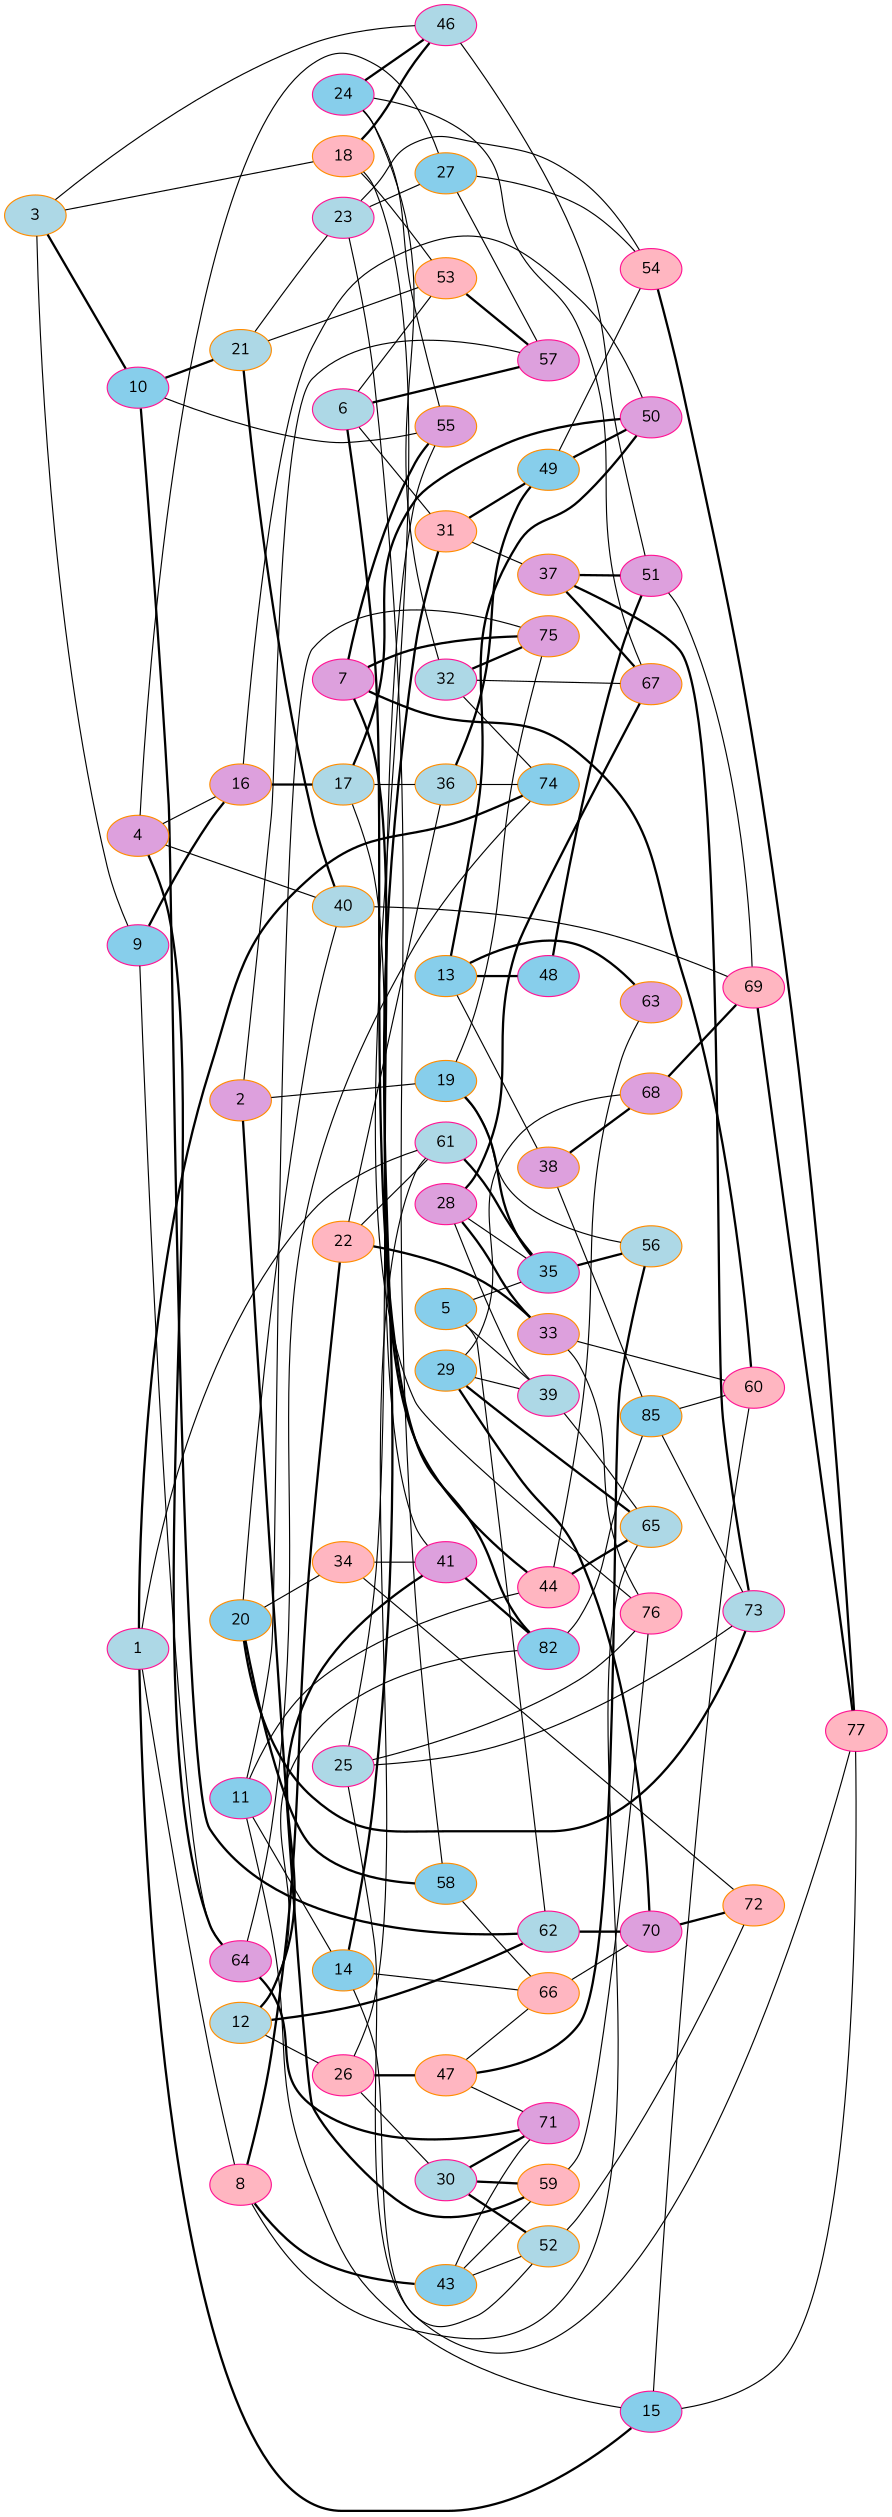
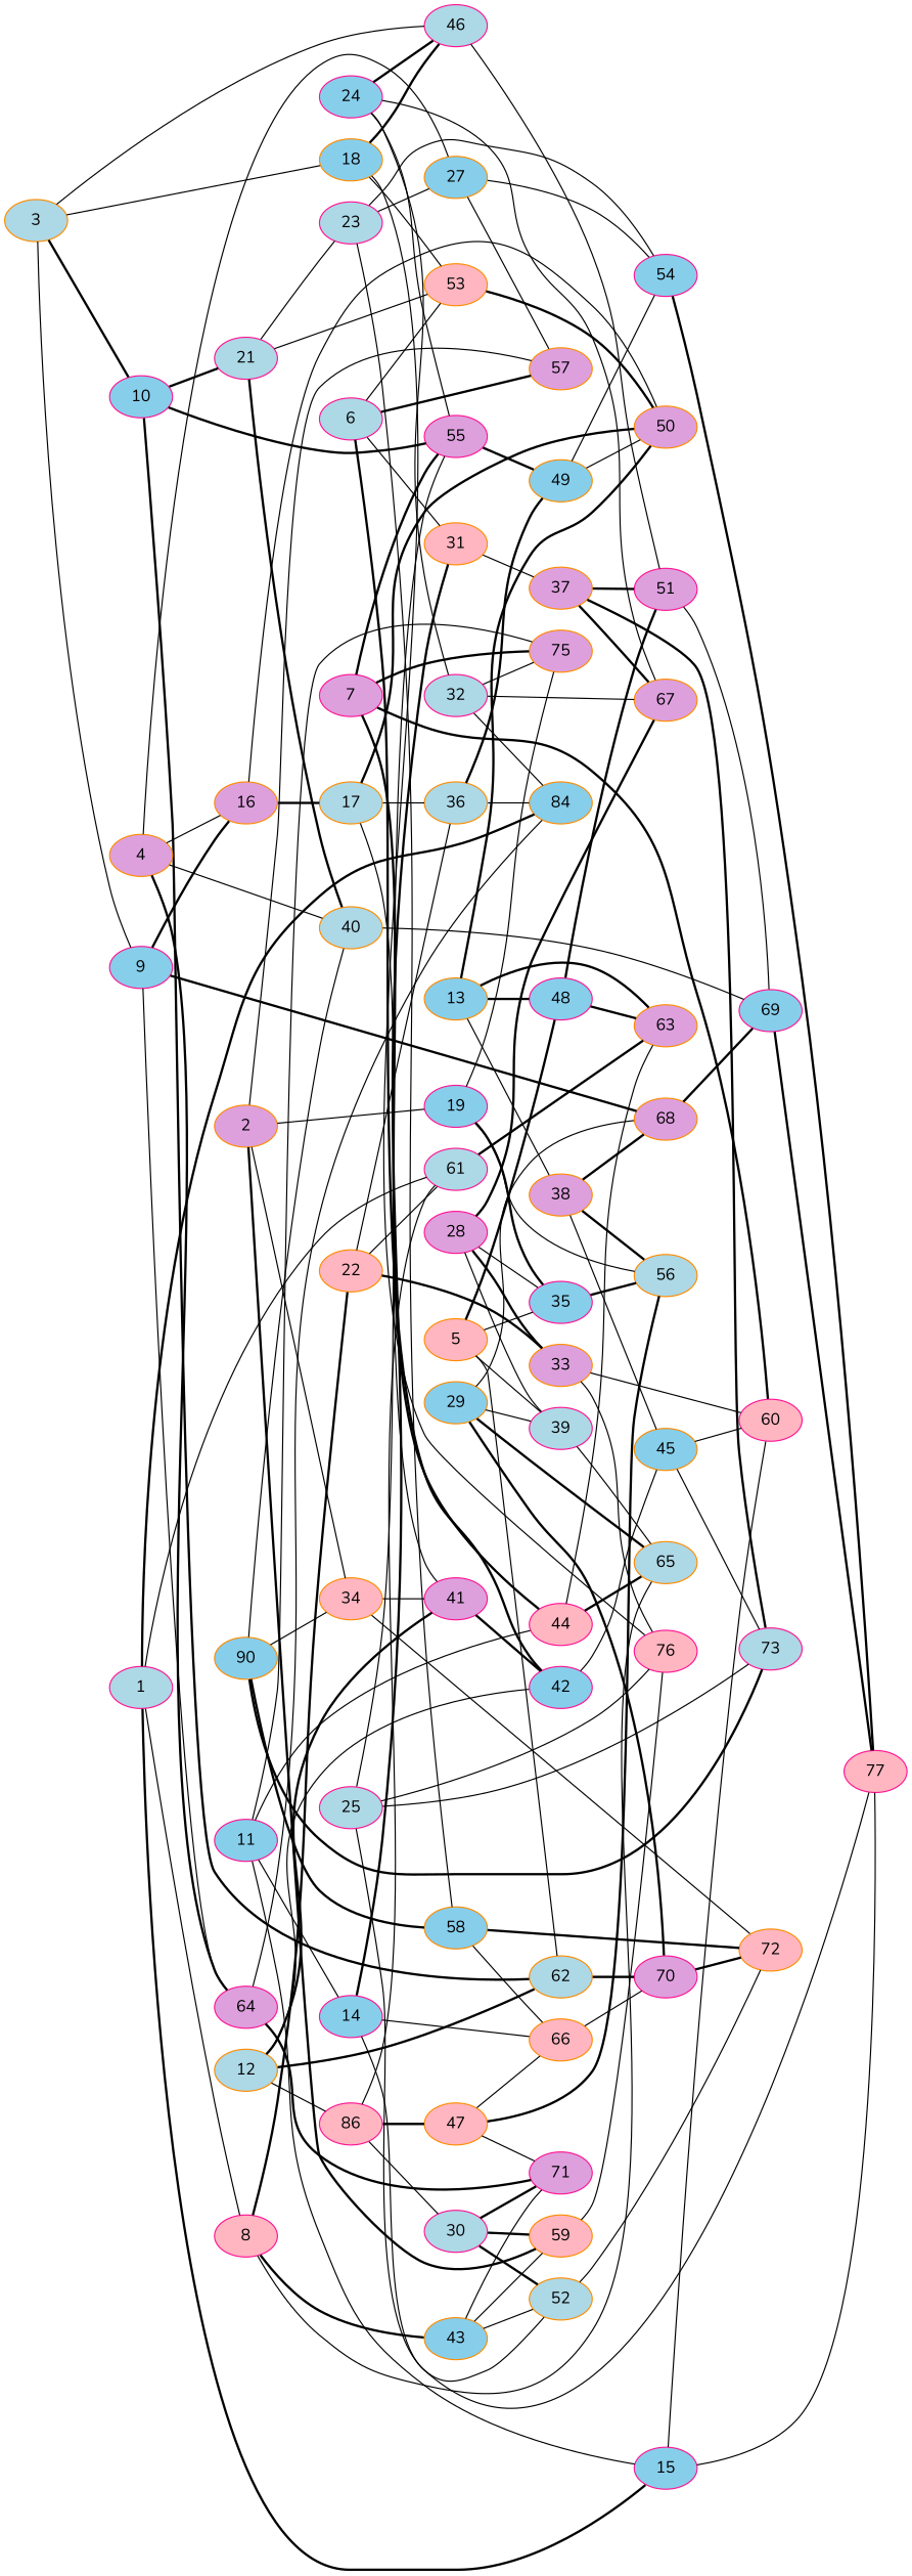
  graph {
    fontname=Nunito
    rankdir=LR
    node [color=darkorange fillcolor=skyblue fontname=Nunito style=filled]
    edge [fontname=Nunito style=solid]
    1 [color=deeppink fillcolor=lightblue]
    8 [color=deeppink fillcolor=lightpink]
    15 [color=deeppink]
    61 [color=deeppink fillcolor=lightblue]
-   74
+   74 [label=84]
    22 [fillcolor=lightpink]
    43
    65 [fillcolor=lightblue]
    60 [color=deeppink fillcolor=lightpink]
    77 [color=deeppink fillcolor=lightpink]
    63 [fillcolor=plum]
    2 [fillcolor=plum]
-   19
+   19 [color=deeppink]
    34 [fillcolor=lightpink]
-   57 [color=deeppink fillcolor=plum]
+   57 [fillcolor=plum]
    59 [fillcolor=lightpink]
    35 [color=deeppink]
    75 [fillcolor=plum]
    56 [fillcolor=lightblue]
    41 [color=deeppink fillcolor=plum]
    72 [fillcolor=lightpink]
    76 [color=deeppink fillcolor=lightpink]
    3 [fillcolor=lightblue]
    9 [color=deeppink]
    10 [color=deeppink]
-   18 [fillcolor=lightpink]
+   18
    46 [color=deeppink fillcolor=lightblue]
    16 [fillcolor=plum]
    64 [color=deeppink fillcolor=plum]
    68 [fillcolor=plum]
-   62 [color=deeppink fillcolor=lightblue]
-   55 [fillcolor=plum]
-   21 [fillcolor=lightblue]
+   62 [fillcolor=lightblue]
+   55 [color=deeppink fillcolor=plum]
+   21 [color=deeppink fillcolor=lightblue]
    53 [fillcolor=lightpink]
    51 [color=deeppink fillcolor=plum]
    4 [fillcolor=plum]
    27
    40 [fillcolor=lightblue]
-   50 [color=deeppink fillcolor=plum]
+   50 [fillcolor=plum]
    17 [fillcolor=lightblue]
-   54 [color=deeppink fillcolor=lightpink]
-   69 [color=deeppink fillcolor=lightpink]
+   54 [color=deeppink]
+   69 [color=deeppink]
    71 [color=deeppink fillcolor=plum]
-   5
+   5 [fillcolor=lightpink]
    39 [color=deeppink fillcolor=lightblue]
    48 [color=deeppink]
    70 [color=deeppink fillcolor=plum]
    6 [color=deeppink fillcolor=lightblue]
    31 [fillcolor=lightpink]
-   42 [color=deeppink label=82]
+   42 [color=deeppink]
    37 [fillcolor=plum]
    49
-   45 [label=85]
+   45
    7 [color=deeppink fillcolor=plum]
    44 [color=deeppink fillcolor=lightpink]
    36 [fillcolor=lightblue]
    33 [fillcolor=plum]
    52 [fillcolor=lightblue]
    23 [color=deeppink fillcolor=lightblue]
    11 [color=deeppink]
-   14
+   14 [color=deeppink]
    66 [fillcolor=lightpink]
    12 [fillcolor=lightblue]
-   26 [color=deeppink fillcolor=lightpink]
+   26 [color=deeppink fillcolor=lightpink label=86]
    30 [color=deeppink fillcolor=lightblue]
    47 [fillcolor=lightpink]
    13
    38 [fillcolor=plum]
-   20
+   20 [label=90]
    58
    73 [color=deeppink fillcolor=lightblue]
    24 [color=deeppink]
    32 [color=deeppink fillcolor=lightblue]
    67 [fillcolor=plum]
    25 [color=deeppink fillcolor=lightblue]
    28 [color=deeppink fillcolor=plum]
    29
    1 -- 8
    1 -- 15 [style=bold]
    1 -- 61
    1 -- 74 [style=bold]
    8 -- 22 [style=bold]
    8 -- 43 [style=bold]
    8 -- 65
    15 -- 60
    15 -- 77
-   61 -- 35 [style=bold]
+   61 -- 63 [style=bold]
    22 -- 61
    22 -- 36
    22 -- 33 [style=bold]
    43 -- 59
    43 -- 71
    43 -- 52
    2 -- 19
+   2 -- 34
    2 -- 57
    2 -- 59 [style=bold]
    19 -- 35 [style=bold]
    19 -- 75
    19 -- 56
    34 -- 41
    34 -- 72
    59 -- 76
    35 -- 56 [style=bold]
    41 -- 42 [style=bold]
    3 -- 9
    3 -- 10 [style=bold]
    3 -- 18
    3 -- 46
    9 -- 16 [style=bold]
    9 -- 64
+   9 -- 68 [style=bold]
    10 -- 62 [style=bold]
-   10 -- 55
+   10 -- 55 [style=bold]
    10 -- 21 [style=bold]
    18 -- 76
    18 -- 46 [style=bold]
    18 -- 53
    46 -- 51
    16 -- 50
    16 -- 17 [style=bold]
    64 -- 74
    64 -- 71 [style=bold]
    68 -- 69 [style=bold]
    62 -- 70 [style=bold]
    21 -- 53
    21 -- 40 [style=bold]
    21 -- 23
-   53 -- 57 [style=bold]
+   53 -- 50 [style=bold]
    51 -- 69
    4 -- 16
    4 -- 64 [style=bold]
    4 -- 27
    4 -- 40
    27 -- 57
    27 -- 54
    40 -- 69
    17 -- 41
    17 -- 50 [style=bold]
    17 -- 36
    54 -- 77 [style=bold]
    69 -- 77 [style=bold]
    5 -- 35
    5 -- 62
    5 -- 39
+   5 -- 48 [style=bold]
    39 -- 65
+   48 -- 63 [style=bold]
    48 -- 51 [style=bold]
    70 -- 72 [style=bold]
    6 -- 57 [style=bold]
    6 -- 53
    6 -- 31
    6 -- 42 [style=bold]
    31 -- 37
-   31 -- 49 [style=bold]
+   55 -- 49 [style=bold]
    42 -- 45
    37 -- 51 [style=bold]
    37 -- 73 [style=bold]
    37 -- 67 [style=bold]
-   49 -- 50 [style=bold]
+   49 -- 50
    49 -- 54
    45 -- 60
    45 -- 73
    7 -- 60 [style=bold]
    7 -- 75 [style=bold]
    7 -- 55 [style=bold]
    7 -- 44 [style=bold]
    44 -- 65 [style=bold]
    44 -- 63
    36 -- 74
    36 -- 49 [style=bold]
    33 -- 60
    33 -- 76
    52 -- 72
    23 -- 27
    23 -- 54
    23 -- 58
    11 -- 15
    11 -- 75
    11 -- 44
    11 -- 14
    14 -- 31 [style=bold]
    14 -- 52
    14 -- 66
    66 -- 70
    12 -- 41 [style=bold]
    12 -- 62 [style=bold]
    12 -- 42
    12 -- 26
    26 -- 61
    26 -- 30
    26 -- 47 [style=bold]
    30 -- 59 [style=bold]
    30 -- 71 [style=bold]
    30 -- 52 [style=bold]
    47 -- 56 [style=bold]
    47 -- 71
    47 -- 66
    13 -- 63 [style=bold]
    13 -- 50 [style=bold]
    13 -- 48 [style=bold]
    13 -- 38
+   38 -- 56 [style=bold]
    38 -- 68 [style=bold]
    38 -- 45
    20 -- 34
    20 -- 40
    20 -- 58 [style=bold]
    20 -- 73 [style=bold]
+   58 -- 72 [style=bold]
    58 -- 66
    24 -- 46 [style=bold]
    24 -- 55
    24 -- 32
    24 -- 67
    32 -- 74
-   32 -- 75 [style=bold]
+   32 -- 75
    32 -- 67
    25 -- 77
    25 -- 76
    25 -- 55
    25 -- 73
    28 -- 35
    28 -- 39
    28 -- 33 [style=bold]
    28 -- 67 [style=bold]
    29 -- 65 [style=bold]
    29 -- 68
    29 -- 39
    29 -- 70 [style=bold]
  }
